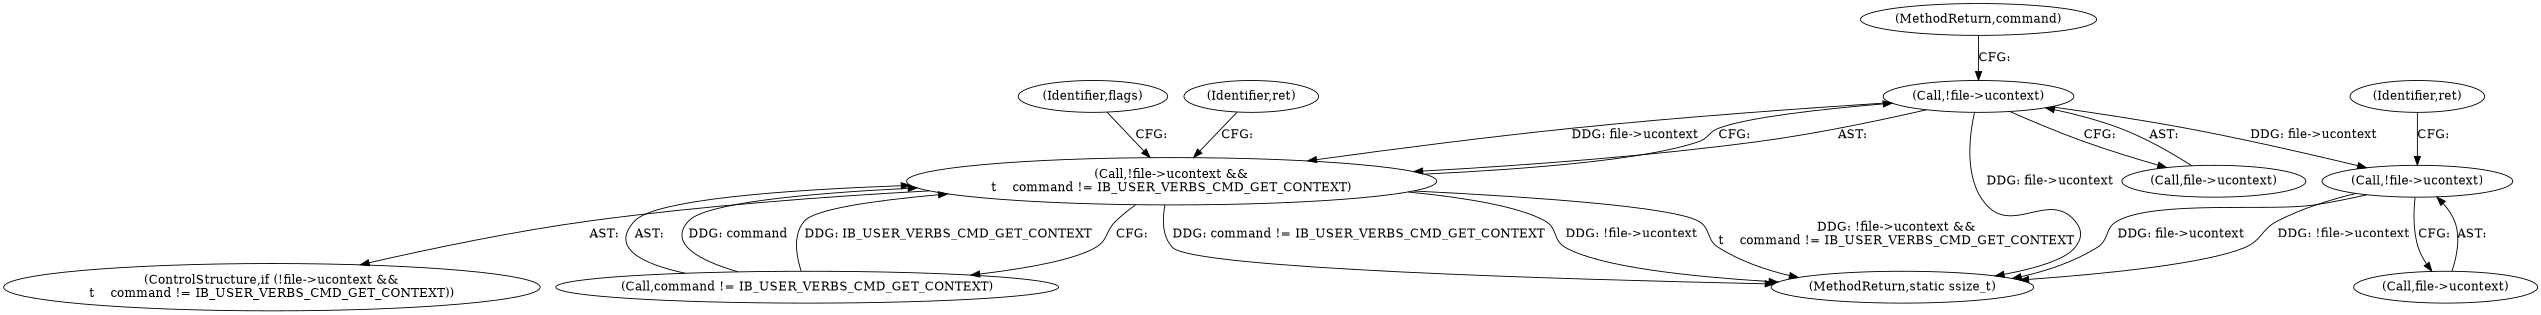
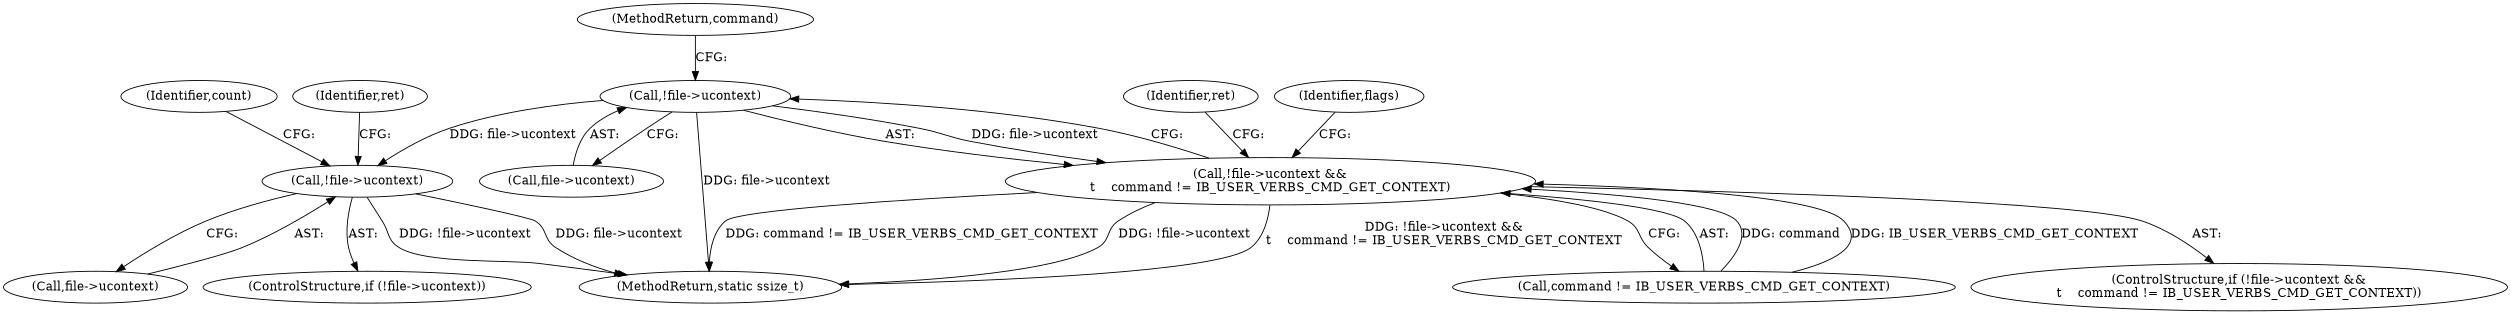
  digraph {
    n1 [label="(Call,!file->ucontext)"]
    n2 [label="(Call,!file->ucontext &&\n\t    command != IB_USER_VERBS_CMD_GET_CONTEXT)"]
    n3 [label="(Call,!file->ucontext)"]
    n4 [label="(Call,file->ucontext)"]
    n5 [label="(MethodReturn,static ssize_t)"]
    n6 [label="(ControlStructure,if (!file->ucontext &&\n\t    command != IB_USER_VERBS_CMD_GET_CONTEXT))"]
    n7 [label="(Call,command != IB_USER_VERBS_CMD_GET_CONTEXT)"]
    n8 [label="(Call,file->ucontext)"]
+   n9 [label="(ControlStructure,if (!file->ucontext))"]
+   n10 [label="(Identifier,count)"]
    n11 [label="(Identifier,flags)"]
    n12 [label="(MethodReturn,command)"]
    n13 [label="(Identifier,ret)"]
    n14 [label="(Identifier,ret)"]
    n1 -> n2 [label="AST: "]
    n1 -> n2 [label="DDG: file->ucontext"]
    n1 -> n3 [label="DDG: file->ucontext"]
    n1 -> n4 [label="CFG: "]
    n1 -> n5 [label="DDG: file->ucontext"]
    n2 -> n1 [label="CFG: "]
    n2 -> n5 [label="DDG: command != IB_USER_VERBS_CMD_GET_CONTEXT"]
    n2 -> n5 [label="DDG: !file->ucontext"]
    n2 -> n5 [label="DDG: !file->ucontext &&\n\t    command != IB_USER_VERBS_CMD_GET_CONTEXT"]
    n2 -> n6 [label="AST: "]
    n2 -> n7 [label="CFG: "]
    n3 -> n5 [label="DDG: file->ucontext"]
    n3 -> n5 [label="DDG: !file->ucontext"]
    n3 -> n8 [label="CFG: "]
+   n3 -> n9 [label="AST: "]
    n4 -> n1 [label="AST: "]
    n7 -> n2 [label="AST: "]
    n7 -> n2 [label="DDG: command"]
    n7 -> n2 [label="DDG: IB_USER_VERBS_CMD_GET_CONTEXT"]
    n8 -> n3 [label="AST: "]
+   n10 -> n3 [label="CFG: "]
    n11 -> n2 [label="CFG: "]
    n12 -> n1 [label="CFG: "]
    n13 -> n3 [label="CFG: "]
    n14 -> n2 [label="CFG: "]
  }
